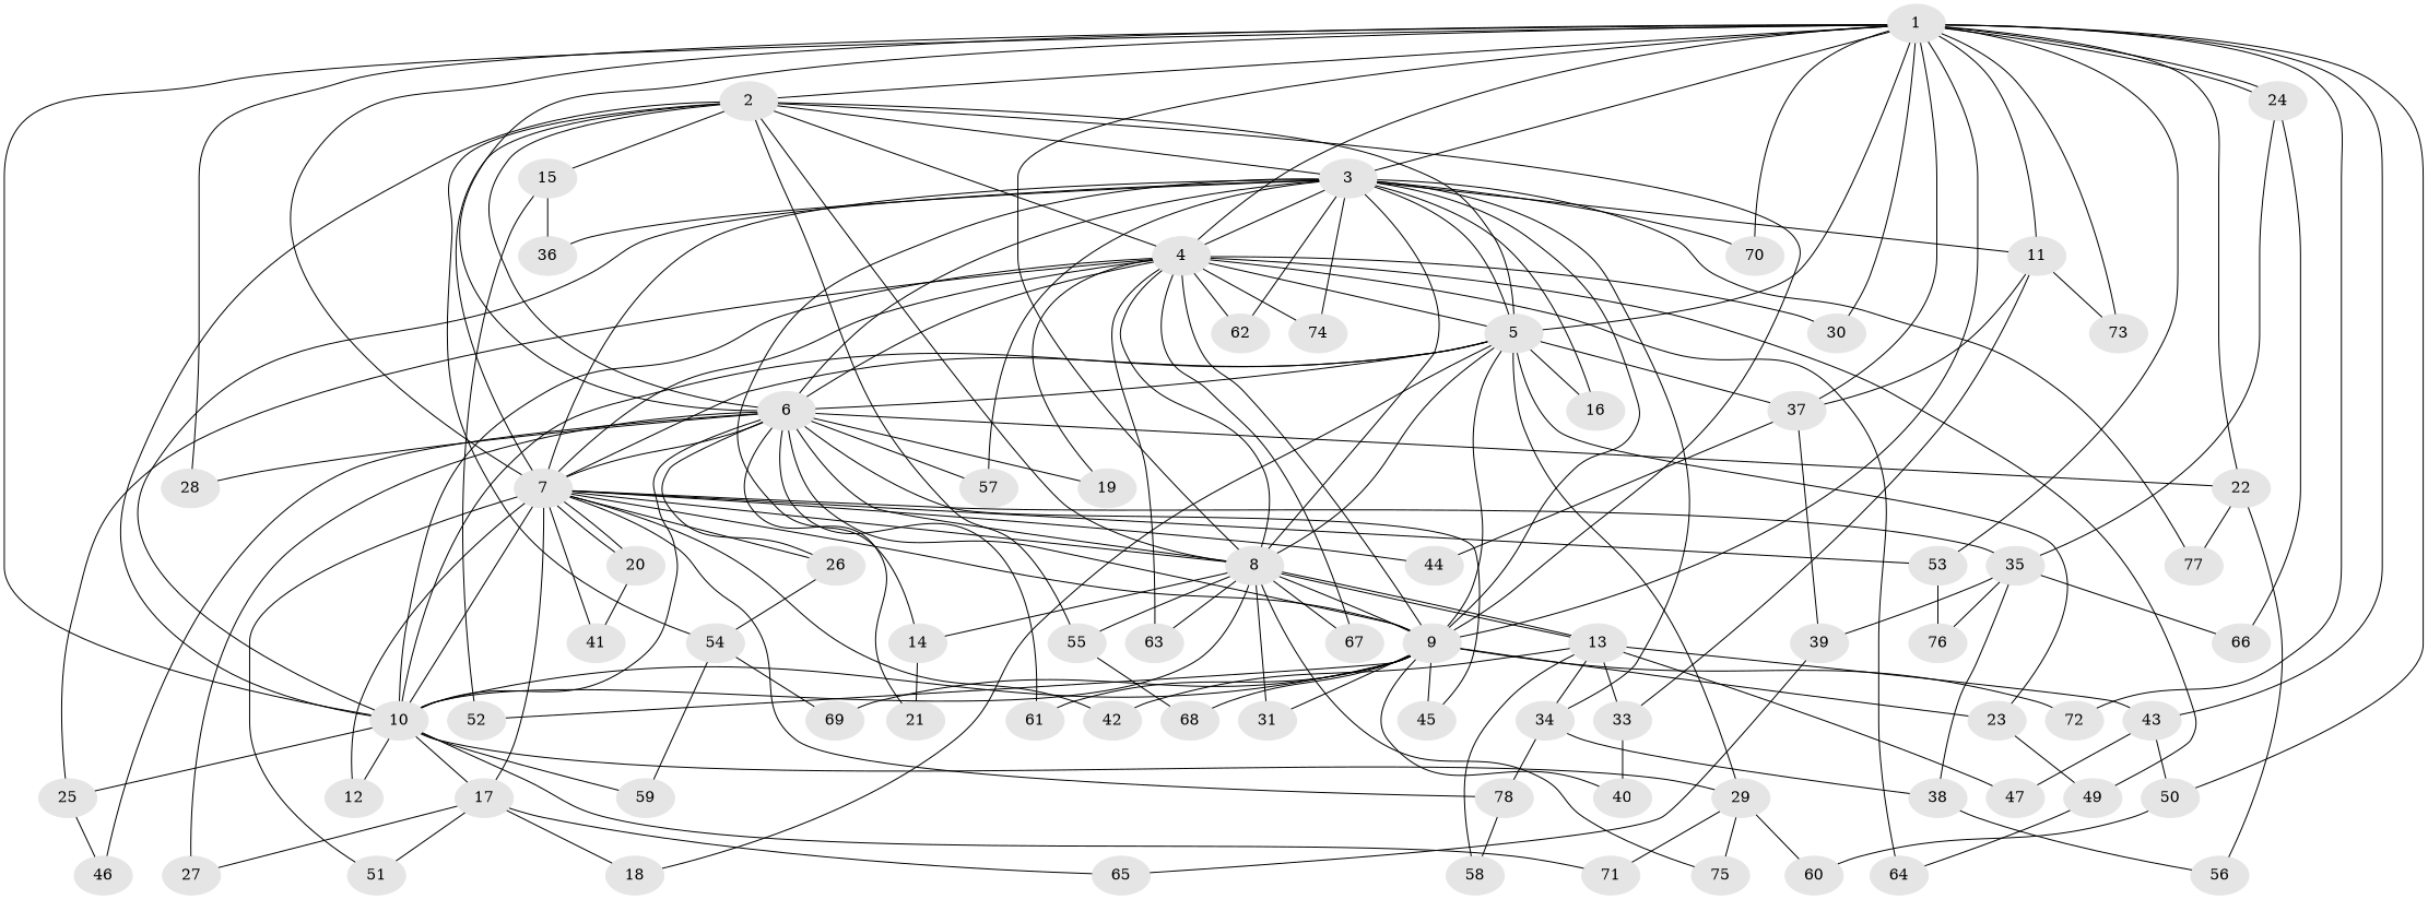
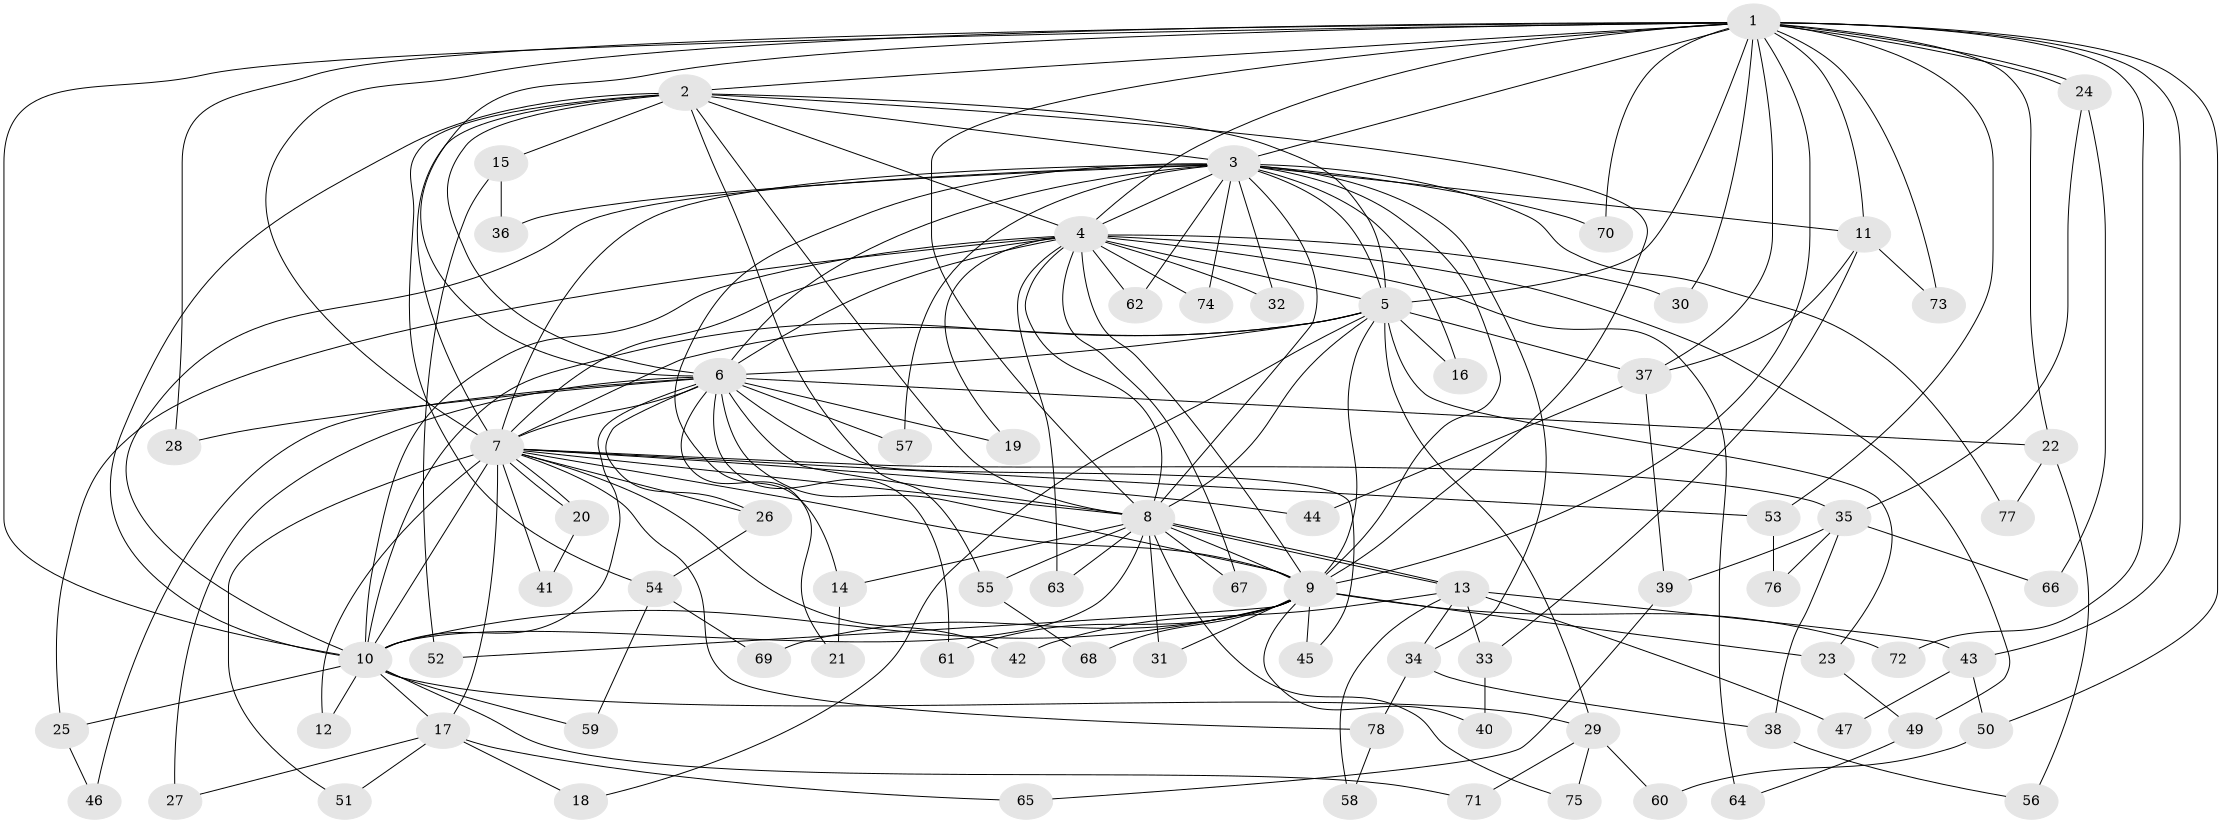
  graph {
    node [color=gray90 style=filled]
    1
    2
    3
    4
    5
    6
    7
    8
    9
    10
    11
    22
    24
    28
    30
    37
    43
    50
    53
    70
    72
    73
    15
    54
    55
    14
    16
+   32
    34
    36
    57
    62
    74
    77
    19
    25
    49
    63
    64
    67
    18
    23
    29
    21
    26
    27
    45
    46
    61
    12
    17
    20
    35
    41
    42
    44
    n57 [label=78]
    51
    13
    31
    75
    40
    52
    68
    69
    59
    71
    33
    56
    66
    39
    47
    60
    76
    38
    65
    58
    1 -- 2
    1 -- 3
    1 -- 4
    1 -- 5
    1 -- 6
    1 -- 7
    1 -- 8
    1 -- 9
    1 -- 10
    1 -- 11
    1 -- 22
    1 -- 24
    1 -- 24
    1 -- 28
    1 -- 30
    1 -- 37
    1 -- 43
    1 -- 50
    1 -- 53
    1 -- 70
    1 -- 72
    1 -- 73
    2 -- 3
    2 -- 4
    2 -- 5
    2 -- 6
    2 -- 7
    2 -- 8
    2 -- 9
    2 -- 10
    2 -- 15
    2 -- 54
    2 -- 55
    3 -- 4
    3 -- 5
    3 -- 6
    3 -- 7
    3 -- 8
    3 -- 9
    3 -- 10
    3 -- 11
    3 -- 70
    3 -- 14
    3 -- 16
+   3 -- 32
    3 -- 34
    3 -- 36
    3 -- 57
    3 -- 62
    3 -- 74
    3 -- 77
    4 -- 5
    4 -- 6
    4 -- 7
    4 -- 8
    4 -- 9
    4 -- 10
    4 -- 30
+   4 -- 32
    4 -- 62
    4 -- 74
    4 -- 19
    4 -- 25
    4 -- 49
    4 -- 63
    4 -- 64
    4 -- 67
    5 -- 6
    5 -- 7
    5 -- 8
    5 -- 9
    5 -- 10
    5 -- 37
    5 -- 16
    5 -- 18
    5 -- 23
    5 -- 29
    6 -- 7
    6 -- 8
    6 -- 9
    6 -- 10
    6 -- 22
    6 -- 28
    6 -- 57
    6 -- 19
    6 -- 21
    6 -- 26
    6 -- 27
    6 -- 45
    6 -- 46
    6 -- 61
    7 -- 8
    7 -- 9
    7 -- 10
    7 -- 53
    7 -- 26
    7 -- 12
    7 -- 17
    7 -- 20
    7 -- 20
    7 -- 35
    7 -- 41
    7 -- 42
    7 -- 44
    7 -- n57
    7 -- 51
    8 -- 9
    8 -- 10
    8 -- 55
    8 -- 14
    8 -- 63
    8 -- 67
    8 -- 13
    8 -- 13
    8 -- 31
    8 -- 75
    9 -- 10
    9 -- 72
    9 -- 23
    9 -- 45
    9 -- 61
    9 -- 31
    9 -- 40
    9 -- 52
    9 -- 68
    9 -- 69
    10 -- 25
    10 -- 29
    10 -- 12
    10 -- 17
    10 -- 59
    10 -- 71
    11 -- 37
    11 -- 73
    11 -- 33
    22 -- 77
    22 -- 56
    24 -- 35
    24 -- 66
    37 -- 44
    37 -- 39
    43 -- 50
    43 -- 47
    50 -- 60
    53 -- 76
    15 -- 36
    15 -- 52
    54 -- 69
    54 -- 59
    55 -- 68
    14 -- 21
    34 -- n57
    34 -- 38
    25 -- 46
    49 -- 64
    23 -- 49
    29 -- 75
    29 -- 71
    29 -- 60
    26 -- 54
    17 -- 18
    17 -- 27
    17 -- 51
    17 -- 65
    20 -- 41
    35 -- 66
    35 -- 39
    35 -- 76
    35 -- 38
    n57 -- 58
    13 -- 43
    13 -- 34
    13 -- 42
    13 -- 33
    13 -- 47
    13 -- 58
    33 -- 40
    39 -- 65
    38 -- 56
  }
